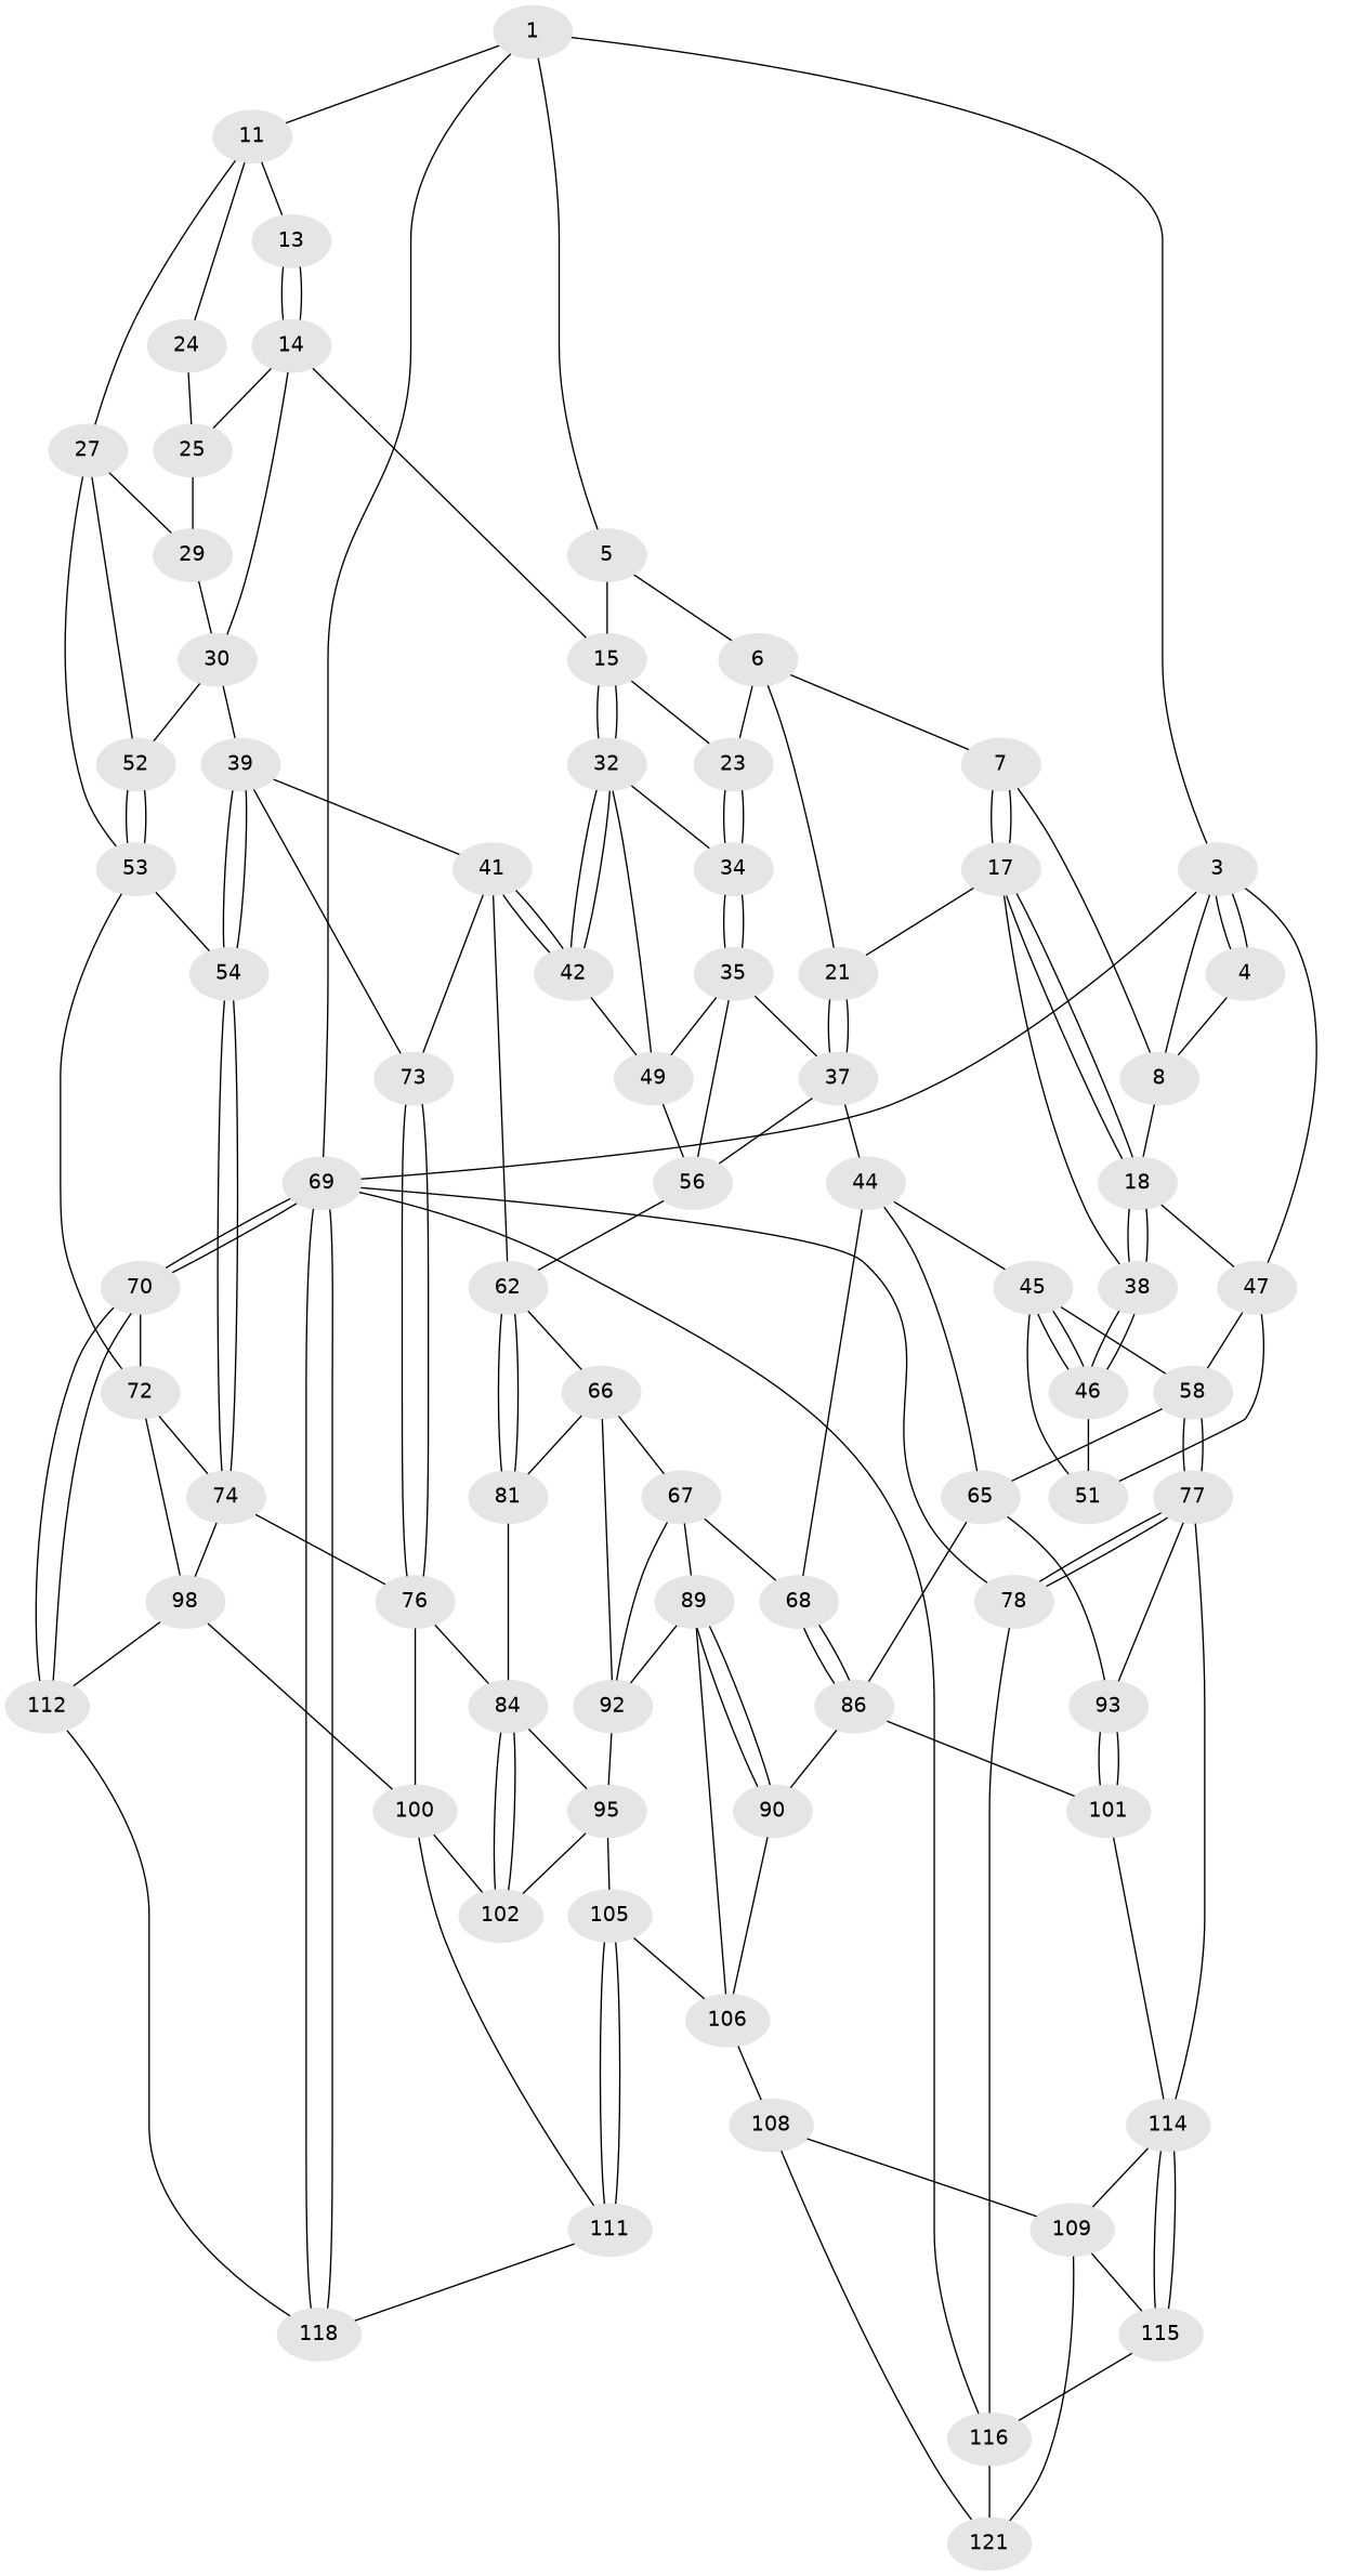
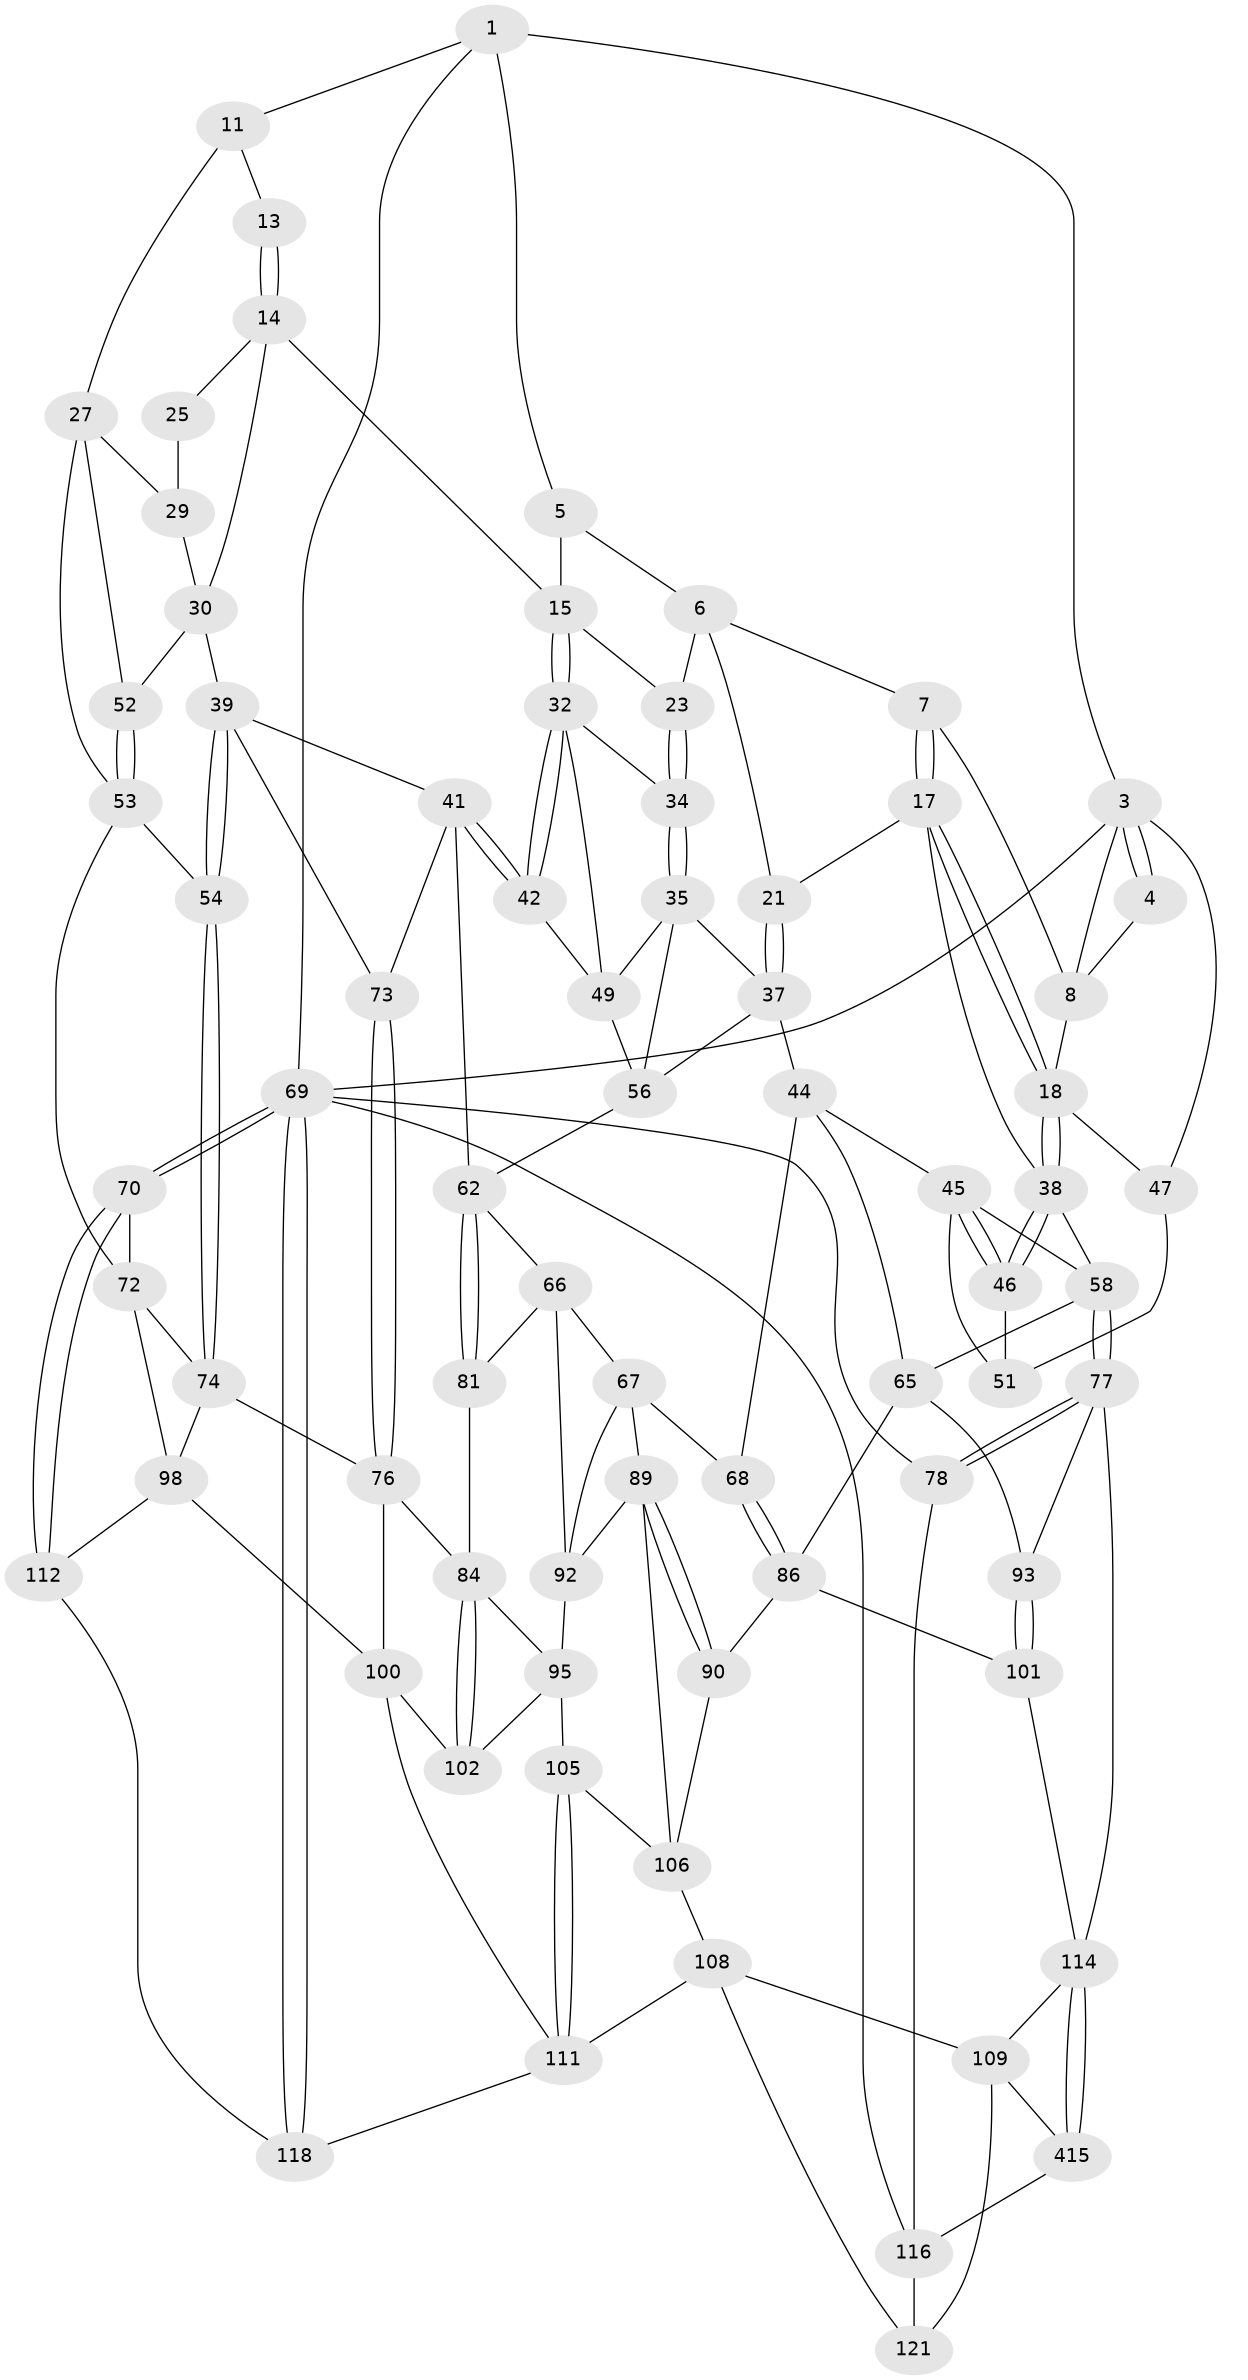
  graph {
    fontname="DejaVu Sans"
    node [color=gray90 fontname="DejaVu Sans" style=filled]
    edge [fontname="DejaVu Sans"]
    1 [super="+2"]
    3 [super="+10"]
    5
    11 [super="+12"]
    69 [super="+79"]
    4
    8 [super="+9"]
    47 [super="+48"]
    6 [super="+20"]
    15 [super="+16"]
    13
-   24
    27 [super="+28"]
    70 [super="+71"]
    78
    116 [super="+122"]
    118
    18 [super="+19"]
    51
    58 [super="+59"]
    7
    21
    23
    32 [super="+33"]
    17 [super="+22"]
    37 [super="+43"]
    34
    38
    14 [super="+26"]
    25
    29
    52
    53 [super="+55"]
    30 [super="+31"]
    39 [super="+40"]
    42
    49 [super="+50"]
    46
    56 [super="+57"]
    44 [super="+64"]
    35 [super="+36"]
    54
    72 [super="+80"]
    41 [super="+61"]
    73
    62 [super="+63"]
    45 [super="+60"]
    65 [super="+87"]
    68
    74 [super="+75"]
    76 [super="+83"]
    66 [super="+82"]
    81
    86 [super="+91"]
    93
    77 [super="+94"]
    98 [super="+99"]
    114
    67 [super="+88"]
    92 [super="+96"]
    84 [super="+85"]
    90
    101 [super="+110"]
    89 [super="+97"]
    95 [super="+103"]
    106 [super="+107"]
    112 [super="+113"]
    121
    100 [super="+104"]
    102
    111 [super="+119"]
    109 [super="+117"]
-   115
+   115 [label=415]
    105
    108 [super="+120"]
    1 -- 3
    1 -- 5
    1 -- 11
    1 -- 69
    3 -- 69
    3 -- 4
    3 -- 4
    3 -- 8
    3 -- 47
    5 -- 6
    5 -- 15
    11 -- 13
-   11 -- 24
    11 -- 27
    69 -- 70
    69 -- 70
    69 -- 78
    69 -- 116
    69 -- 118
    69 -- 118
    4 -- 8
    8 -- 18
    47 -- 51
-   47 -- 58
+   38 -- 58
    6 -- 7
    6 -- 21
    6 -- 23
    15 -- 23
    15 -- 32
    15 -- 32
    13 -- 14
    13 -- 14
-   24 -- 25
    27 -- 29
    27 -- 52
    27 -- 53
    70 -- 72
    70 -- 112 [weight=2]
    70 -- 112
    78 -- 116
    116 -- 121
    18 -- 47
    18 -- 38
    18 -- 38
    58 -- 65
    58 -- 77
    58 -- 77
    7 -- 8
    7 -- 17
    7 -- 17
    21 -- 37
    21 -- 37
    23 -- 34
    23 -- 34
    32 -- 34
    32 -- 42
    32 -- 42
    32 -- 49
    17 -- 18
    17 -- 18
    17 -- 21
    17 -- 38
    37 -- 56
    37 -- 44
    34 -- 35
    34 -- 35
    38 -- 46
    38 -- 46
    14 -- 15
    14 -- 25
    14 -- 30
    25 -- 29
    29 -- 30
    52 -- 53
    52 -- 53
    53 -- 54
    53 -- 72
    30 -- 52
    30 -- 39
    39 -- 54
    39 -- 54
    39 -- 41
    39 -- 73
    42 -- 49
    49 -- 56
    46 -- 51
    56 -- 62
    44 -- 45
    44 -- 65
    44 -- 68
    35 -- 37
    35 -- 49
    35 -- 56
    54 -- 74
    54 -- 74
    72 -- 74
    72 -- 98
    41 -- 42
    41 -- 42
    41 -- 73
    41 -- 62
    73 -- 76
    73 -- 76
    62 -- 66
    62 -- 81
    62 -- 81
    45 -- 51
    45 -- 58
    45 -- 46
    45 -- 46
    65 -- 86
    65 -- 93
    68 -- 86
    68 -- 86
    74 -- 76
    74 -- 98
    76 -- 84
    76 -- 100
    66 -- 81
    66 -- 67
    66 -- 92
    81 -- 84
    86 -- 90
    86 -- 101
    93 -- 101
    93 -- 101
    77 -- 78
    77 -- 78
    77 -- 93
    77 -- 114
    98 -- 112
    98 -- 100
    114 -- 109
    114 -- 115
    114 -- 115
    67 -- 68
    67 -- 92
    67 -- 89
    92 -- 95
    84 -- 95
    84 -- 102
    84 -- 102
    90 -- 106
    101 -- 114
    89 -- 92
    89 -- 90
    89 -- 90
    89 -- 106
    95 -- 102
    95 -- 105
    106 -- 108
    112 -- 118
    100 -- 102
    100 -- 111
    111 -- 118
    109 -- 121
    109 -- 115
    115 -- 116
    105 -- 106
    105 -- 111
    105 -- 111
    108 -- 121
+   108 -- 111
    108 -- 109
  }
